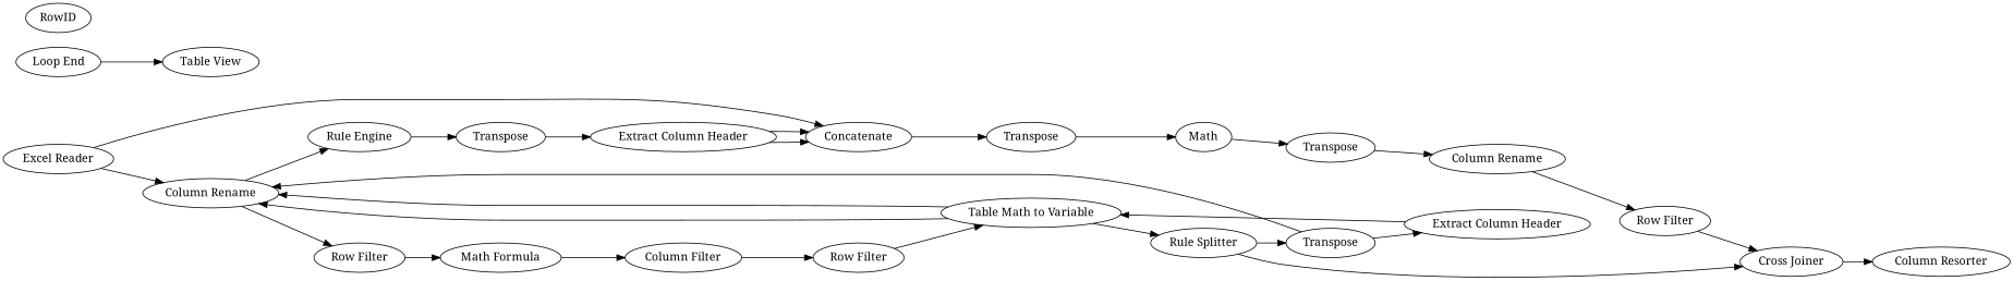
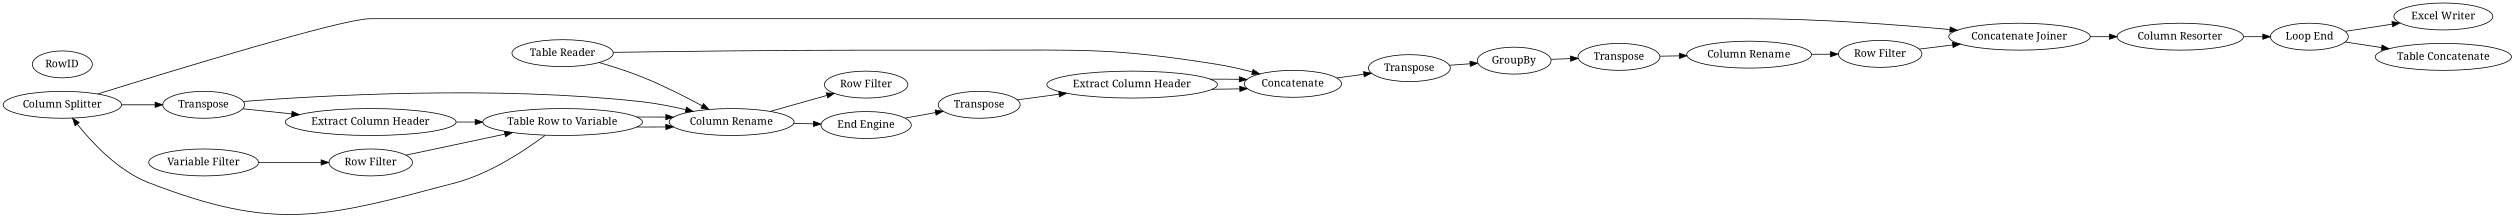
  digraph {
    fontname="Noto Serif"
    rankdir=LR
    node [fontname="Noto Serif"]
    edge [fontname="Noto Serif"]
-   n1 [label="Excel Reader"]
+   n1 [label="Table Reader"]
    n2 [label="Column Rename"]
    n3 [label=Concatenate]
    n4 [label="Row Filter"]
-   n5 [label="Rule Engine"]
-   n6 [label="Math Formula"]
-   n7 [label="Column Filter"]
+   n5 [label="End Engine"]
+   n7 [label="Variable Filter"]
    n8 [label="Loop End"]
-   n10 [label="Table View"]
+   n9 [label="Excel Writer"]
+   n10 [label="Table Concatenate"]
    n11 [label=Transpose]
    n12 [label="Row Filter"]
-   n13 [label="Table Math to Variable"]
-   n14 [label="Rule Splitter"]
+   n13 [label="Table Row to Variable"]
+   n14 [label="Column Splitter"]
    n15 [label=Transpose]
-   n16 [label="Cross Joiner"]
+   n16 [label="Concatenate Joiner"]
    n17 [label="Extract Column Header"]
    n18 [label="Extract Column Header"]
    n19 [label=Transpose]
    n20 [label="Column Resorter"]
    n21 [label=RowID]
-   n22 [label=Math]
+   n22 [label=GroupBy]
    n23 [label=Transpose]
    n24 [label="Column Rename"]
    n25 [label="Row Filter"]
    n1 -> n2
    n1 -> n3
    n2 -> n4
    n2 -> n5
    n3 -> n19
-   n4 -> n6
    n5 -> n11
-   n6 -> n7
    n7 -> n12
+   n8 -> n9
    n8 -> n10
    n11 -> n18
    n12 -> n13
    n13 -> n2
    n13 -> n2
    n13 -> n14
    n14 -> n15
    n14 -> n16
    n15 -> n2
    n15 -> n17
    n16 -> n20
    n17 -> n13
    n18 -> n3
    n18 -> n3
    n19 -> n22
+   n20 -> n8
    n22 -> n23
    n23 -> n24
    n24 -> n25
    n25 -> n16
  }
